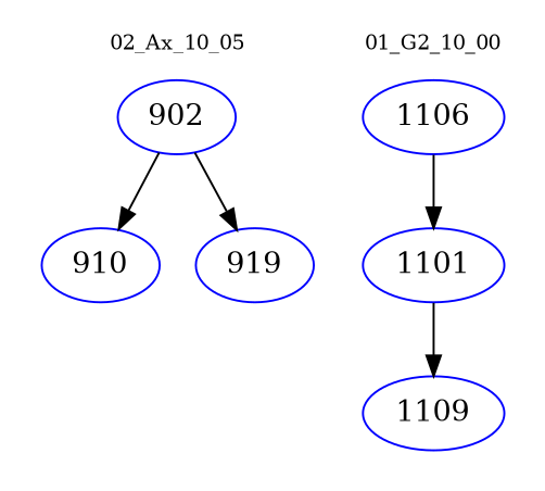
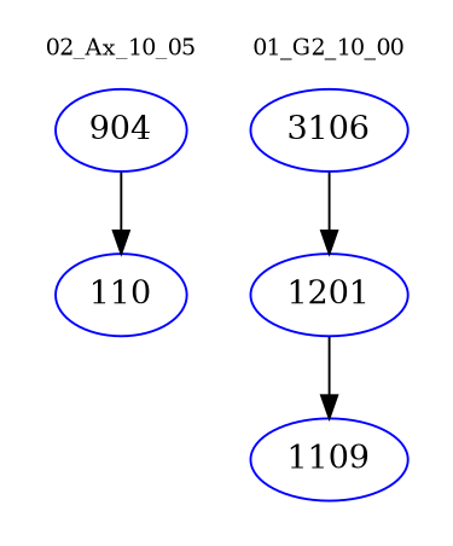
  digraph {
    node [color=blue]
    edge [color=black]
-   n1 [label=902]
-   n2 [label=910]
-   n3 [label=919]
-   n4 [label=1101]
+   n1 [label=904]
+   n2 [label=110]
+   n4 [label=1201]
    n5 [label=1109]
-   n6 [label=1106]
+   n6 [label=3106]
    subgraph cluster_1 {
      color=white
      fontsize=10
      label="02_Ax_10_05"
      n1
      n2
-     n3
    }
    subgraph cluster_2 {
      color=white
      fontsize=10
      label="01_G2_10_00"
      n4
      n5
      n6
    }
    n1 -> n2
-   n1 -> n3
    n4 -> n5
    n6 -> n4
  }
